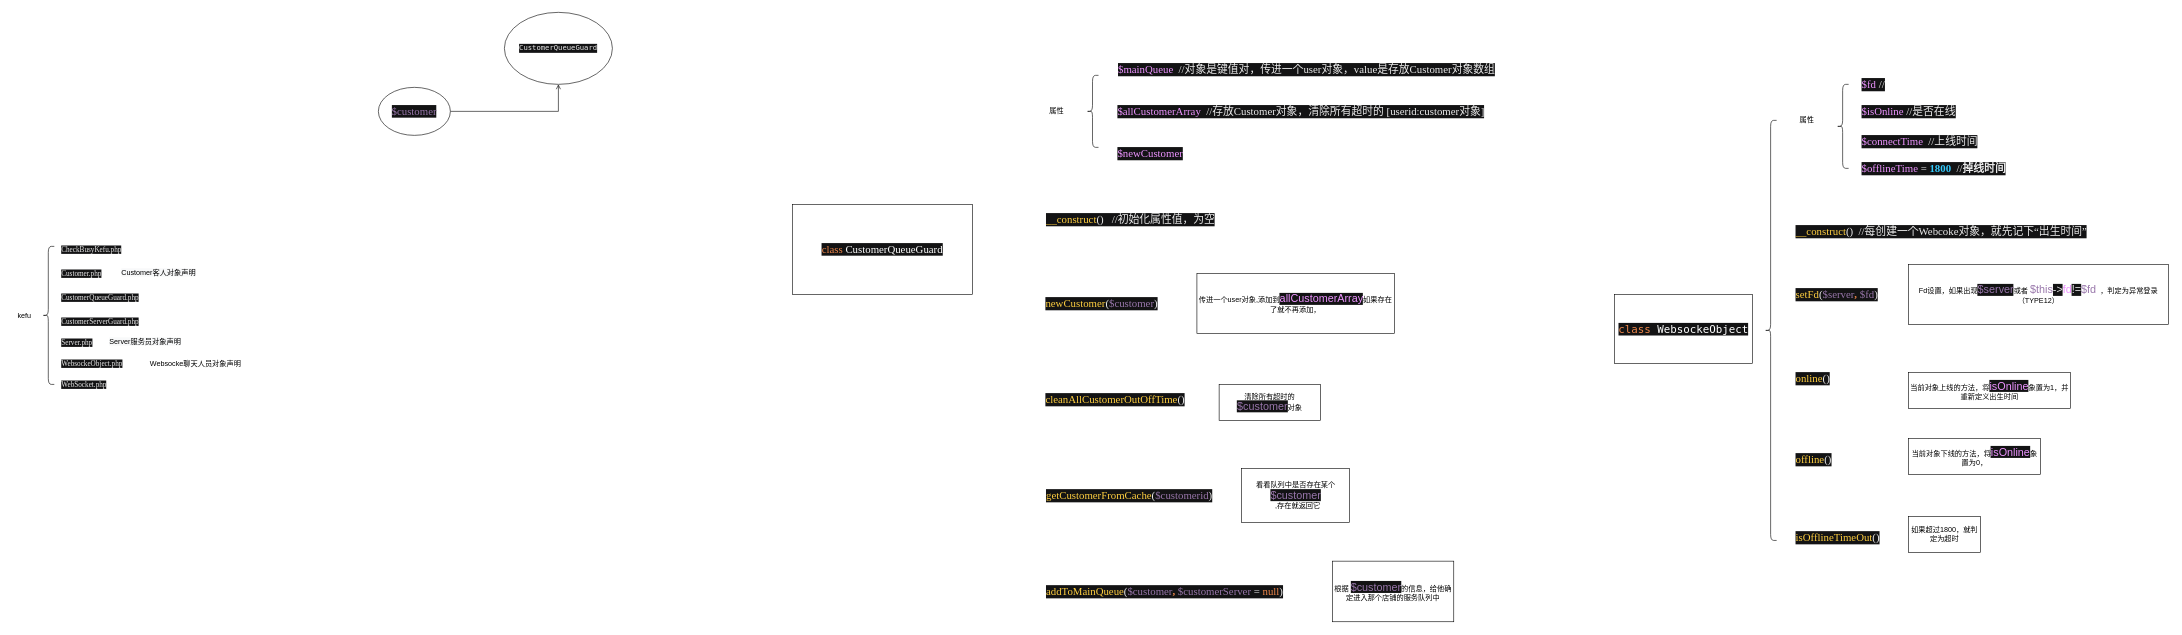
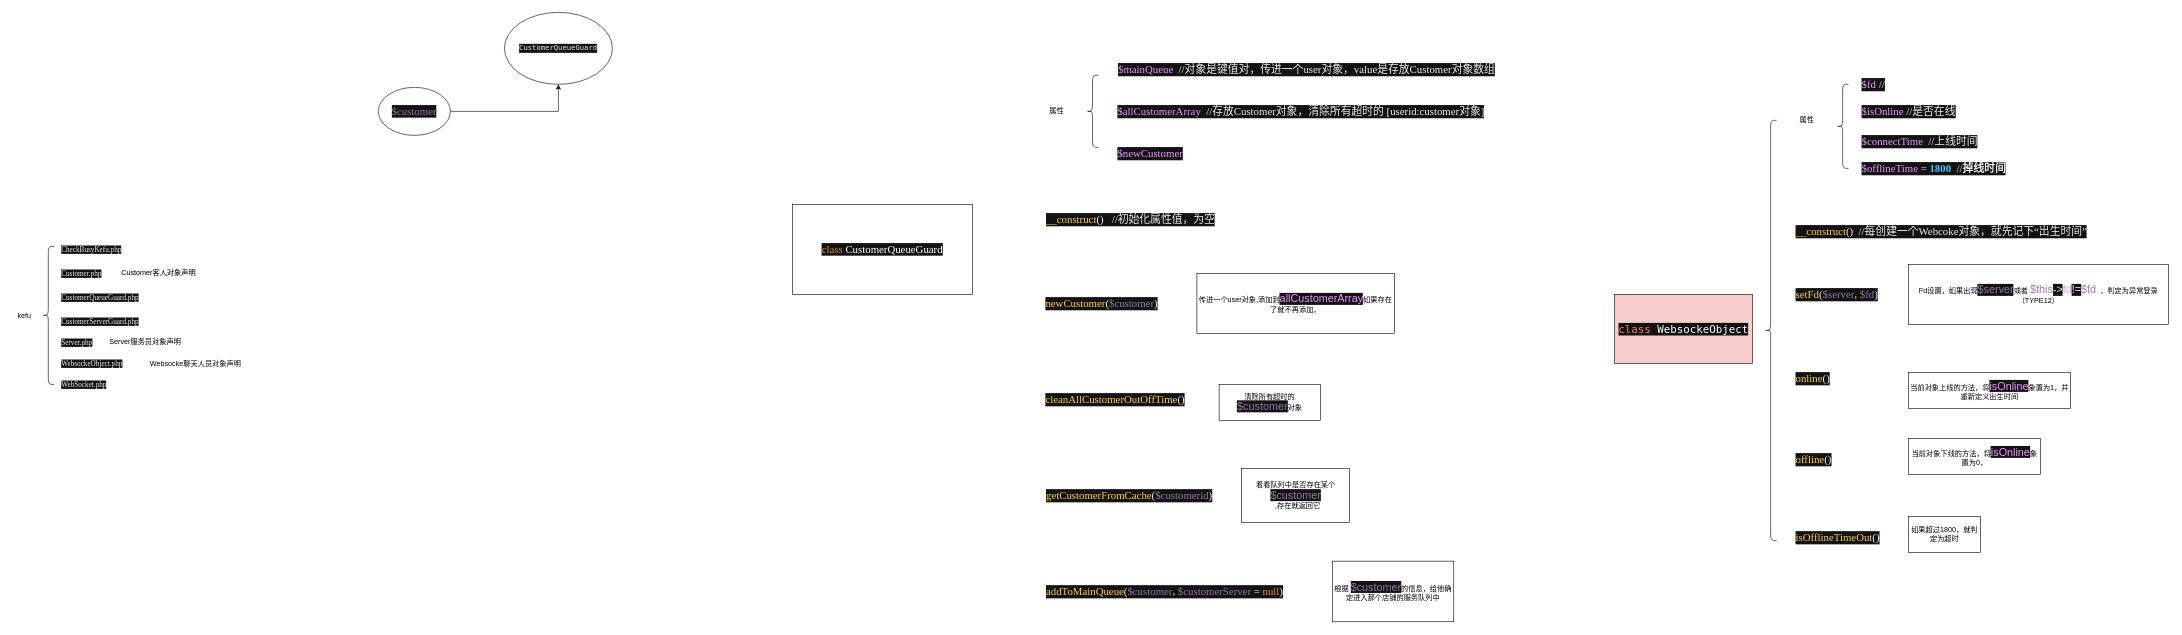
  <mxCell id="0" />
  <mxCell id="1" parent="0" />
  <mxCell id="2" value="&lt;pre style=&quot;background-color: #131314 ; color: #ebebeb ; font-family: &amp;#34;宋体&amp;#34; ; font-size: 13.5pt&quot;&gt;&lt;span style=&quot;color: #ed864a&quot;&gt;class &lt;/span&gt;&lt;span style=&quot;color: #ffffff&quot;&gt;CustomerQueueGuard&lt;/span&gt;&lt;/pre&gt;" style="whiteSpace=wrap;html=1;" vertex="1" parent="1"><mxGeometry x="1320" y="340" width="300" height="150" as="geometry" /></mxCell>
  <mxCell id="3" value="&lt;pre style=&quot;background-color: #131314 ; color: #ebebeb ; font-family: &amp;#34;宋体&amp;#34; ; font-size: 13.5pt&quot;&gt;&lt;span style=&quot;color: #ed94ff&quot;&gt;$mainQueue  &lt;/span&gt;//对象是键值对，传进一个user对象，value是存放Customer对象数组&lt;/pre&gt;" style="text;whiteSpace=wrap;html=1;" vertex="1" parent="1"><mxGeometry x="1861" y="80" width="290" height="70" as="geometry" /></mxCell>
  <mxCell id="4" value="&lt;pre style=&quot;background-color: #131314 ; color: #ebebeb ; font-family: &amp;#34;宋体&amp;#34; ; font-size: 13.5pt&quot;&gt;&lt;span style=&quot;color: #ed94ff&quot;&gt;$allCustomerArray  &lt;/span&gt;//存放Customer对象，清除所有超时的 [userid:customer对象]&lt;br&gt;&lt;/pre&gt;" style="text;whiteSpace=wrap;html=1;" vertex="1" parent="1"><mxGeometry x="1860" y="150" width="630" height="70" as="geometry" /></mxCell>
  <mxCell id="5" value="&lt;pre style=&quot;background-color: #131314 ; color: #ebebeb ; font-family: &amp;quot;宋体&amp;quot; ; font-size: 13.5pt&quot;&gt;&lt;span style=&quot;color: #ed94ff&quot;&gt;$newCustomer&lt;/span&gt;&lt;/pre&gt;" style="text;whiteSpace=wrap;html=1;" vertex="1" parent="1"><mxGeometry x="1860" y="220" width="170" height="70" as="geometry" /></mxCell>
  <mxCell id="6" value="" style="shape=curlyBracket;whiteSpace=wrap;html=1;rounded=1;" vertex="1" parent="1"><mxGeometry x="1810" y="125" width="20" height="120" as="geometry" /></mxCell>
  <mxCell id="7" value="属性" style="text;html=1;align=center;verticalAlign=middle;resizable=0;points=[];autosize=1;" vertex="1" parent="1"><mxGeometry x="1740" y="175" width="40" height="20" as="geometry" /></mxCell>
  <mxCell id="8" value="&lt;pre style=&quot;background-color: #131314 ; color: #ebebeb ; font-family: &amp;#34;宋体&amp;#34; ; font-size: 13.5pt&quot;&gt;&lt;span style=&quot;color: #ffcf40&quot;&gt;__construct&lt;/span&gt;()   //初始化属性值，为空&lt;/pre&gt;" style="text;whiteSpace=wrap;html=1;" vertex="1" parent="1"><mxGeometry x="1741" y="330" width="670" height="70" as="geometry" /></mxCell>
  <mxCell id="9" value="&lt;pre style=&quot;background-color: #131314 ; color: #ebebeb ; font-family: &amp;quot;宋体&amp;quot; ; font-size: 13.5pt&quot;&gt;&lt;span style=&quot;color: #ffcf40&quot;&gt;newCustomer&lt;/span&gt;(&lt;span style=&quot;color: #9876aa&quot;&gt;$customer&lt;/span&gt;)&lt;/pre&gt;" style="text;whiteSpace=wrap;html=1;" vertex="1" parent="1"><mxGeometry x="1740" y="470" width="220" height="70" as="geometry" /></mxCell>
  <mxCell id="10" value="传进一个user对象,添加到&lt;span style=&quot;color: rgb(237 , 148 , 255) ; background-color: rgb(19 , 19 , 20) ; font-size: 13.5pt&quot;&gt;allCustomerArray&lt;/span&gt;&lt;span&gt;如果存在了就不再添加，&lt;/span&gt;" style="rounded=0;whiteSpace=wrap;html=1;" vertex="1" parent="1"><mxGeometry x="1994" y="455" width="329" height="100" as="geometry" /></mxCell>
  <mxCell id="11" value="&lt;pre style=&quot;background-color: #131314 ; color: #ebebeb ; font-family: &amp;quot;宋体&amp;quot; ; font-size: 13.5pt&quot;&gt;&lt;span style=&quot;color: #ffcf40&quot;&gt;cleanAllCustomerOutOffTime&lt;/span&gt;()&lt;/pre&gt;" style="text;whiteSpace=wrap;html=1;" vertex="1" parent="1"><mxGeometry x="1740" y="630" width="280" height="70" as="geometry" /></mxCell>
  <mxCell id="12" value="清除所有超时的&lt;span style=&quot;color: rgb(152 , 118 , 170) ; background-color: rgb(19 , 19 , 20) ; font-size: 13.5pt ; text-align: left&quot;&gt;$customer&lt;/span&gt;&lt;span&gt;对象&lt;/span&gt;" style="rounded=0;whiteSpace=wrap;html=1;" vertex="1" parent="1"><mxGeometry x="2031" y="640" width="169" height="60" as="geometry" /></mxCell>
- <mxCell id="13" value="&lt;pre style=&quot;background-color: #131314 ; color: #ebebeb ; font-family: &amp;#34;宋体&amp;#34; ; font-size: 13.5pt&quot;&gt;&lt;pre style=&quot;font-size: 13.5pt&quot;&gt;&lt;span style=&quot;color: #ed864a&quot;&gt;class &lt;/span&gt;&lt;span style=&quot;color: #ffffff&quot;&gt;WebsockeObject&lt;/span&gt;&lt;/pre&gt;&lt;/pre&gt;" style="whiteSpace=wrap;html=1;" vertex="1" parent="1"><mxGeometry x="2690" y="490" width="230" height="115" as="geometry" /></mxCell>
+ <mxCell id="13" value="&lt;pre style=&quot;background-color: #131314 ; color: #ebebeb ; font-family: &amp;#34;宋体&amp;#34; ; font-size: 13.5pt&quot;&gt;&lt;pre style=&quot;font-size: 13.5pt&quot;&gt;&lt;span style=&quot;color: #ed864a&quot;&gt;class &lt;/span&gt;&lt;span style=&quot;color: #ffffff&quot;&gt;WebsockeObject&lt;/span&gt;&lt;/pre&gt;&lt;/pre&gt;" style="whiteSpace=wrap;html=1;fillColor=#f8cecc;" vertex="1" parent="1"><mxGeometry x="2690" y="490" width="230" height="115" as="geometry" /></mxCell>
  <mxCell id="14" value="属性" style="text;html=1;align=center;verticalAlign=middle;resizable=0;points=[];autosize=1;" vertex="1" parent="1"><mxGeometry x="2990" y="190" width="40" height="20" as="geometry" /></mxCell>
  <mxCell id="15" value="" style="shape=curlyBracket;whiteSpace=wrap;html=1;rounded=1;" vertex="1" parent="1"><mxGeometry x="3060" y="140" width="20" height="140" as="geometry" /></mxCell>
  <mxCell id="16" value="&lt;pre style=&quot;background-color: #131314 ; color: #ebebeb ; font-family: &amp;#34;宋体&amp;#34; ; font-size: 13.5pt&quot;&gt;&lt;span style=&quot;color: #ed94ff&quot;&gt;$fd &lt;/span&gt;//&lt;/pre&gt;" style="text;whiteSpace=wrap;html=1;" vertex="1" parent="1"><mxGeometry x="3100" y="105" width="350" height="70" as="geometry" /></mxCell>
  <mxCell id="17" value="&lt;pre style=&quot;background-color: #131314 ; color: #ebebeb ; font-family: &amp;#34;宋体&amp;#34; ; font-size: 13.5pt&quot;&gt;&lt;span style=&quot;color: #ed94ff&quot;&gt;$isOnline &lt;/span&gt;//是否在线&lt;/pre&gt;" style="text;whiteSpace=wrap;html=1;" vertex="1" parent="1"><mxGeometry x="3100" y="150" width="380" height="70" as="geometry" /></mxCell>
  <mxCell id="18" value="&lt;pre style=&quot;background-color: #131314 ; color: #ebebeb ; font-family: &amp;#34;宋体&amp;#34; ; font-size: 13.5pt&quot;&gt;&lt;span style=&quot;color: #ed94ff&quot;&gt;$connectTime  &lt;/span&gt;//上线时间&lt;/pre&gt;" style="text;whiteSpace=wrap;html=1;" vertex="1" parent="1"><mxGeometry x="3100" y="200" width="370" height="70" as="geometry" /></mxCell>
  <mxCell id="19" value="&lt;pre style=&quot;background-color: #131314 ; color: #ebebeb ; font-family: &amp;#34;宋体&amp;#34; ; font-size: 13.5pt&quot;&gt;&lt;span style=&quot;color: #ed94ff&quot;&gt;$offlineTime &lt;/span&gt;= &lt;span style=&quot;color: #33ccff ; font-weight: bold&quot;&gt;1800  &lt;/span&gt;//&lt;b&gt;掉线时间&lt;/b&gt;&lt;/pre&gt;" style="text;whiteSpace=wrap;html=1;" vertex="1" parent="1"><mxGeometry x="3100" y="245" width="400" height="70" as="geometry" /></mxCell>
  <mxCell id="20" value="&lt;pre style=&quot;background-color: #131314 ; color: #ebebeb ; font-family: &amp;#34;宋体&amp;#34; ; font-size: 13.5pt&quot;&gt;&lt;span style=&quot;color: #ffcf40&quot;&gt;__construct&lt;/span&gt;()  //每创建一个Webcoke对象，就先记下“出生时间”&lt;/pre&gt;" style="text;whiteSpace=wrap;html=1;" vertex="1" parent="1"><mxGeometry x="2990" y="350" width="520" height="60" as="geometry" /></mxCell>
  <mxCell id="21" value="&lt;pre style=&quot;background-color: #131314 ; color: #ebebeb ; font-family: &amp;quot;宋体&amp;quot; ; font-size: 13.5pt&quot;&gt;&lt;span style=&quot;color: #ffcf40&quot;&gt;setFd&lt;/span&gt;(&lt;span style=&quot;color: #9876aa&quot;&gt;$server&lt;/span&gt;&lt;span style=&quot;color: #ed864a ; font-weight: bold&quot;&gt;, &lt;/span&gt;&lt;span style=&quot;color: #9876aa&quot;&gt;$fd&lt;/span&gt;)&lt;/pre&gt;" style="text;whiteSpace=wrap;html=1;" vertex="1" parent="1"><mxGeometry x="2990" y="455" width="200" height="70" as="geometry" /></mxCell>
  <mxCell id="22" value="Fd设置，如果出现&lt;span style=&quot;color: rgb(152 , 118 , 170) ; background-color: rgb(19 , 19 , 20) ; font-size: 13.5pt&quot;&gt;$server&lt;/span&gt;或者&amp;nbsp;&lt;span style=&quot;font-size: 13.5pt ; color: rgb(152 , 118 , 170)&quot;&gt;$this&lt;/span&gt;&lt;span style=&quot;background-color: rgb(19 , 19 , 20) ; color: rgb(235 , 235 , 235) ; font-size: 13.5pt&quot;&gt;-&amp;gt;&lt;/span&gt;&lt;span style=&quot;font-size: 13.5pt ; color: rgb(237 , 148 , 255)&quot;&gt;fd&lt;/span&gt;&lt;span style=&quot;background-color: rgb(19 , 19 , 20) ; color: rgb(235 , 235 , 235) ; font-size: 13.5pt&quot;&gt;!=&lt;/span&gt;&lt;span style=&quot;font-size: 13.5pt ; color: rgb(152 , 118 , 170)&quot;&gt;$fd&lt;/span&gt;&lt;span&gt;&amp;nbsp; ，判定为异常登录（TYPE12）&lt;/span&gt;" style="rounded=0;whiteSpace=wrap;html=1;" vertex="1" parent="1"><mxGeometry x="3180" y="440" width="433.33" height="100" as="geometry" /></mxCell>
  <mxCell id="23" value="&lt;pre style=&quot;background-color: #131314 ; color: #ebebeb ; font-family: &amp;#34;宋体&amp;#34; ; font-size: 13.5pt&quot;&gt;&lt;span style=&quot;color: #ffcf40&quot;&gt;online&lt;/span&gt;()&lt;/pre&gt;" style="text;whiteSpace=wrap;html=1;" vertex="1" parent="1"><mxGeometry x="2990" y="595" width="110" height="70" as="geometry" /></mxCell>
  <mxCell id="24" value="当前对象上线的方法，将&lt;span style=&quot;color: rgb(237 , 148 , 255) ; background-color: rgb(19 , 19 , 20) ; font-size: 13.5pt&quot;&gt;isOnline&lt;/span&gt;象置为1，并重新定义出生时间" style="rounded=0;whiteSpace=wrap;html=1;" vertex="1" parent="1"><mxGeometry x="3180" y="620" width="270" height="60" as="geometry" /></mxCell>
  <mxCell id="25" value="&lt;pre style=&quot;background-color: #131314 ; color: #ebebeb ; font-family: &amp;quot;宋体&amp;quot; ; font-size: 13.5pt&quot;&gt;&lt;span style=&quot;color: #ffcf40&quot;&gt;offline&lt;/span&gt;()&lt;/pre&gt;" style="text;whiteSpace=wrap;html=1;" vertex="1" parent="1"><mxGeometry x="2990" y="730" width="110" height="70" as="geometry" /></mxCell>
  <mxCell id="26" value="当前对象下线的方法，将&lt;span style=&quot;color: rgb(237 , 148 , 255) ; background-color: rgb(19 , 19 , 20) ; font-size: 13.5pt&quot;&gt;isOnline&lt;/span&gt;象置为0，" style="whiteSpace=wrap;html=1;" vertex="1" parent="1"><mxGeometry x="3180" y="730" width="220" height="60" as="geometry" /></mxCell>
  <mxCell id="27" value="&lt;pre style=&quot;background-color: #131314 ; color: #ebebeb ; font-family: &amp;quot;宋体&amp;quot; ; font-size: 13.5pt&quot;&gt;&lt;span style=&quot;color: #ffcf40&quot;&gt;isOfflineTimeOut&lt;/span&gt;()&lt;/pre&gt;" style="text;whiteSpace=wrap;html=1;" vertex="1" parent="1"><mxGeometry x="2990" y="860" width="190" height="70" as="geometry" /></mxCell>
  <mxCell id="28" value="如果超过1800，就判定为超时" style="whiteSpace=wrap;html=1;" vertex="1" parent="1"><mxGeometry x="3180" y="860" width="120" height="60" as="geometry" /></mxCell>
  <mxCell id="29" value="" style="shape=curlyBracket;whiteSpace=wrap;html=1;rounded=1;" vertex="1" parent="1"><mxGeometry x="2940" y="200" width="20" height="700" as="geometry" /></mxCell>
- <mxCell id="30" style="edgeStyle=orthogonalEdgeStyle;rounded=0;orthogonalLoop=1;jettySize=auto;html=1;endArrow=open;" edge="1" parent="1" source="31" target="32"><mxGeometry relative="1" as="geometry" /></mxCell>
+ <mxCell id="30" style="edgeStyle=orthogonalEdgeStyle;rounded=0;orthogonalLoop=1;jettySize=auto;html=1;" edge="1" parent="1" source="31" target="32"><mxGeometry relative="1" as="geometry" /></mxCell>
  <mxCell id="31" value="&lt;pre style=&quot;background-color: #131314 ; color: #ebebeb ; font-family: &amp;#34;宋体&amp;#34; ; font-size: 13.5pt&quot;&gt;&lt;span style=&quot;color: #9876aa&quot;&gt;$customer&lt;/span&gt;&lt;/pre&gt;" style="ellipse;whiteSpace=wrap;html=1;" vertex="1" parent="1"><mxGeometry x="630" y="145" width="120" height="80" as="geometry" /></mxCell>
  <mxCell id="32" value="&lt;pre style=&quot;color: rgb(235 , 235 , 235) ; font-size: 13.5pt&quot;&gt;&lt;pre style=&quot;font-size: 13.5pt&quot;&gt;&lt;pre style=&quot;font-size: 13.5pt&quot;&gt;&lt;pre style=&quot;background-color: rgb(19 , 19 , 20) ; font-size: 9pt&quot;&gt;CustomerQueueGuard&lt;/pre&gt;&lt;/pre&gt;&lt;/pre&gt;&lt;/pre&gt;" style="ellipse;whiteSpace=wrap;html=1;" vertex="1" parent="1"><mxGeometry x="840" y="20" width="180" height="120" as="geometry" /></mxCell>
  <mxCell id="33" value="&lt;pre style=&quot;background-color: #131314 ; color: #ebebeb ; font-family: &amp;quot;宋体&amp;quot; ; font-size: 13.5pt&quot;&gt;&lt;span style=&quot;color: #ffcf40&quot;&gt;getCustomerFromCache&lt;/span&gt;(&lt;span style=&quot;color: #9876aa&quot;&gt;$customerid&lt;/span&gt;)&lt;/pre&gt;" style="text;whiteSpace=wrap;html=1;" vertex="1" parent="1"><mxGeometry x="1741" y="790" width="320" height="70" as="geometry" /></mxCell>
  <mxCell id="34" value="看看队列中是否存在某个&lt;span style=&quot;color: rgb(152 , 118 , 170) ; font-size: 18px ; text-align: left ; background-color: rgb(19 , 19 , 20)&quot;&gt;$customer&lt;/span&gt;&lt;br&gt;&amp;nbsp; ,存在就返回它" style="whiteSpace=wrap;html=1;" vertex="1" parent="1"><mxGeometry x="2068.5" y="780" width="180" height="90" as="geometry" /></mxCell>
  <mxCell id="35" value="&lt;pre style=&quot;background-color: #131314 ; color: #ebebeb ; font-family: &amp;quot;宋体&amp;quot; ; font-size: 13.5pt&quot;&gt;&lt;span style=&quot;color: #ffcf40&quot;&gt;addToMainQueue&lt;/span&gt;(&lt;span style=&quot;color: #9876aa&quot;&gt;$customer&lt;/span&gt;&lt;span style=&quot;color: #ed864a ; font-weight: bold&quot;&gt;, &lt;/span&gt;&lt;span style=&quot;color: #9876aa&quot;&gt;$customerServer &lt;/span&gt;= &lt;span style=&quot;color: #ed864a&quot;&gt;null&lt;/span&gt;)&lt;/pre&gt;" style="text;whiteSpace=wrap;html=1;" vertex="1" parent="1"><mxGeometry x="1741" y="950" width="470" height="70" as="geometry" /></mxCell>
  <mxCell id="36" value="根据&amp;nbsp;&lt;span style=&quot;color: rgb(152 , 118 , 170) ; background-color: rgb(19 , 19 , 20) ; font-size: 13.5pt ; text-align: left&quot;&gt;$customer&lt;/span&gt;&lt;span&gt;的信息，给他确定进入那个店铺的服务队列中&lt;/span&gt;" style="whiteSpace=wrap;html=1;" vertex="1" parent="1"><mxGeometry x="2220" y="934.5" width="202" height="101" as="geometry" /></mxCell>
  <mxCell id="37" value="kefu" style="text;html=1;align=center;verticalAlign=middle;resizable=0;points=[];autosize=1;" vertex="1" parent="1"><mxGeometry x="20" y="515" width="40" height="20" as="geometry" /></mxCell>
  <mxCell id="38" value="" style="shape=curlyBracket;whiteSpace=wrap;html=1;rounded=1;" vertex="1" parent="1"><mxGeometry x="70" y="410" width="20" height="230" as="geometry" /></mxCell>
  <mxCell id="39" value="&lt;pre style=&quot;background-color: #131314 ; color: #ebebeb ; font-family: &amp;quot;微软雅黑&amp;quot; ; font-size: 9.0pt&quot;&gt;CheckBusyKefu.php&lt;/pre&gt;" style="text;whiteSpace=wrap;html=1;" vertex="1" parent="1"><mxGeometry x="100" y="390" width="140" height="50" as="geometry" /></mxCell>
  <mxCell id="40" value="&lt;pre style=&quot;background-color: #131314 ; color: #ebebeb ; font-family: &amp;quot;微软雅黑&amp;quot; ; font-size: 9.0pt&quot;&gt;Customer.php&lt;/pre&gt;" style="text;whiteSpace=wrap;html=1;" vertex="1" parent="1"><mxGeometry x="100" y="430" width="110" height="50" as="geometry" /></mxCell>
  <mxCell id="41" value="&lt;pre style=&quot;background-color: #131314 ; color: #ebebeb ; font-family: &amp;quot;微软雅黑&amp;quot; ; font-size: 9.0pt&quot;&gt;CustomerQueueGuard.php&lt;/pre&gt;" style="text;whiteSpace=wrap;html=1;" vertex="1" parent="1"><mxGeometry x="100" y="470" width="180" height="50" as="geometry" /></mxCell>
  <mxCell id="42" value="&lt;pre style=&quot;background-color: #131314 ; color: #ebebeb ; font-family: &amp;quot;微软雅黑&amp;quot; ; font-size: 9.0pt&quot;&gt;CustomerServerGuard.php&lt;/pre&gt;" style="text;whiteSpace=wrap;html=1;" vertex="1" parent="1"><mxGeometry x="100" y="510" width="180" height="50" as="geometry" /></mxCell>
  <mxCell id="43" value="&lt;pre style=&quot;background-color: #131314 ; color: #ebebeb ; font-family: &amp;quot;微软雅黑&amp;quot; ; font-size: 9.0pt&quot;&gt;Server.php&lt;/pre&gt;" style="text;whiteSpace=wrap;html=1;" vertex="1" parent="1"><mxGeometry x="100" y="545" width="90" height="50" as="geometry" /></mxCell>
  <mxCell id="44" value="&lt;pre style=&quot;background-color: #131314 ; color: #ebebeb ; font-family: &amp;quot;微软雅黑&amp;quot; ; font-size: 9.0pt&quot;&gt;WebsockeObject.php&lt;/pre&gt;" style="text;whiteSpace=wrap;html=1;" vertex="1" parent="1"><mxGeometry x="100" y="580" width="150" height="50" as="geometry" /></mxCell>
  <mxCell id="45" value="&lt;pre style=&quot;background-color: #131314 ; color: #ebebeb ; font-family: &amp;quot;微软雅黑&amp;quot; ; font-size: 9.0pt&quot;&gt;WebSocket.php&lt;/pre&gt;" style="text;whiteSpace=wrap;html=1;" vertex="1" parent="1"><mxGeometry x="100" y="615" width="120" height="50" as="geometry" /></mxCell>
  <mxCell id="46" value="&lt;span style=&quot;color: rgb(0, 0, 0); font-family: helvetica; font-size: 12px; font-style: normal; font-weight: 400; letter-spacing: normal; text-align: center; text-indent: 0px; text-transform: none; word-spacing: 0px; background-color: rgb(248, 249, 250); display: inline; float: none;&quot;&gt;Customer客人对象声明&lt;/span&gt;" style="text;whiteSpace=wrap;html=1;" vertex="1" parent="1"><mxGeometry x="200" y="440" width="150" height="30" as="geometry" /></mxCell>
  <mxCell id="47" value="&lt;span style=&quot;color: rgb(0, 0, 0); font-family: helvetica; font-size: 12px; font-style: normal; font-weight: 400; letter-spacing: normal; text-align: center; text-indent: 0px; text-transform: none; word-spacing: 0px; background-color: rgb(248, 249, 250); display: inline; float: none;&quot;&gt;Server服务员对象声明&lt;/span&gt;" style="text;whiteSpace=wrap;html=1;" vertex="1" parent="1"><mxGeometry x="180" y="555" width="140" height="30" as="geometry" /></mxCell>
  <mxCell id="48" value="Websocke聊天人员对象声明" style="text;html=1;align=center;verticalAlign=middle;resizable=0;points=[];autosize=1;" vertex="1" parent="1"><mxGeometry x="240" y="595" width="170" height="20" as="geometry" /></mxCell>
